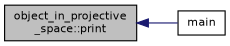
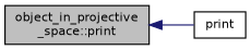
  digraph {
    rankdir=LR
    node [color=black fontname=Helvetica fontsize=10 shape=record style=filled]
    n1 [fillcolor=grey75 fontcolor=black height=0.2 label="object_in_projective\l_space::print" width=0.4]
-   n2 [fillcolor=white height=0.2 label=main width=0.4]
+   n2 [fillcolor=white height=0.2 label=print width=0.4]
    n1 -> n2 [color=midnightblue dir=back fontname=Helvetica fontsize=10 labelfontname=Helvetica labelfontsize=10 style=solid]
  }
